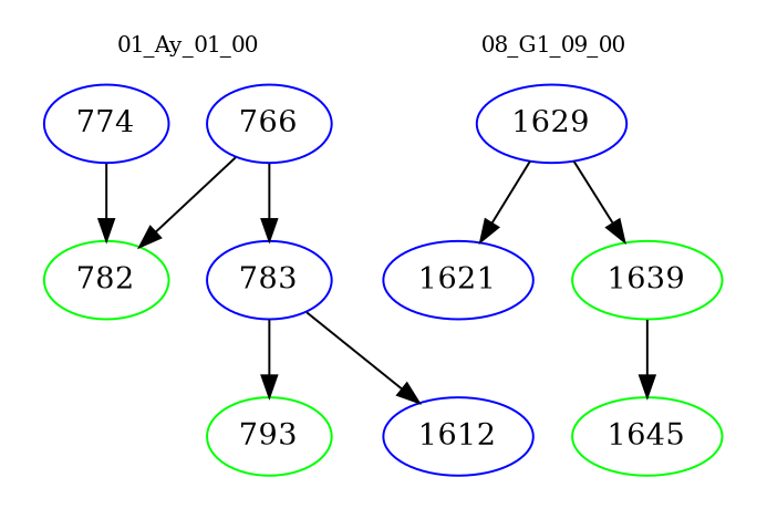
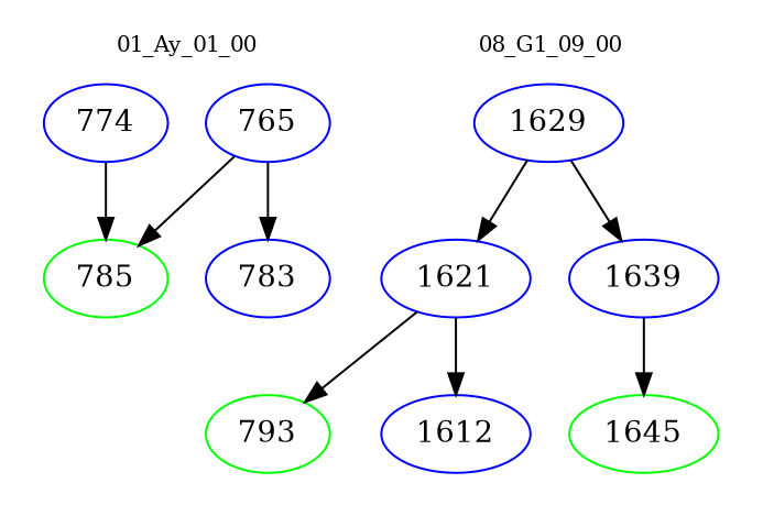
  digraph {
    node [color=blue]
    edge [color=black]
-   n1 [label=766]
+   n1 [label=765]
    n2 [label=774]
    n3 [label=783]
-   n4 [color=green label=782]
+   n4 [color=green label=785]
    n5 [color=green label=793]
    n6 [label=1629]
    n7 [label=1621]
-   n8 [color=green label=1639]
+   n8 [label=1639]
    n9 [label=1612]
    n10 [color=green label=1645]
    subgraph cluster_1 {
      color=white
      fontsize=10
      label="01_Ay_01_00"
      n1
      n2
      n3
      n4
      n5
    }
    subgraph cluster_2 {
      color=white
      fontsize=10
      label="08_G1_09_00"
      n6
      n7
      n8
      n9
      n10
    }
    n1 -> n3
    n1 -> n4
    n2 -> n4
-   n3 -> n5
+   n7 -> n5
    n6 -> n7
    n6 -> n8
-   n3 -> n9
+   n7 -> n9
    n8 -> n10
  }
